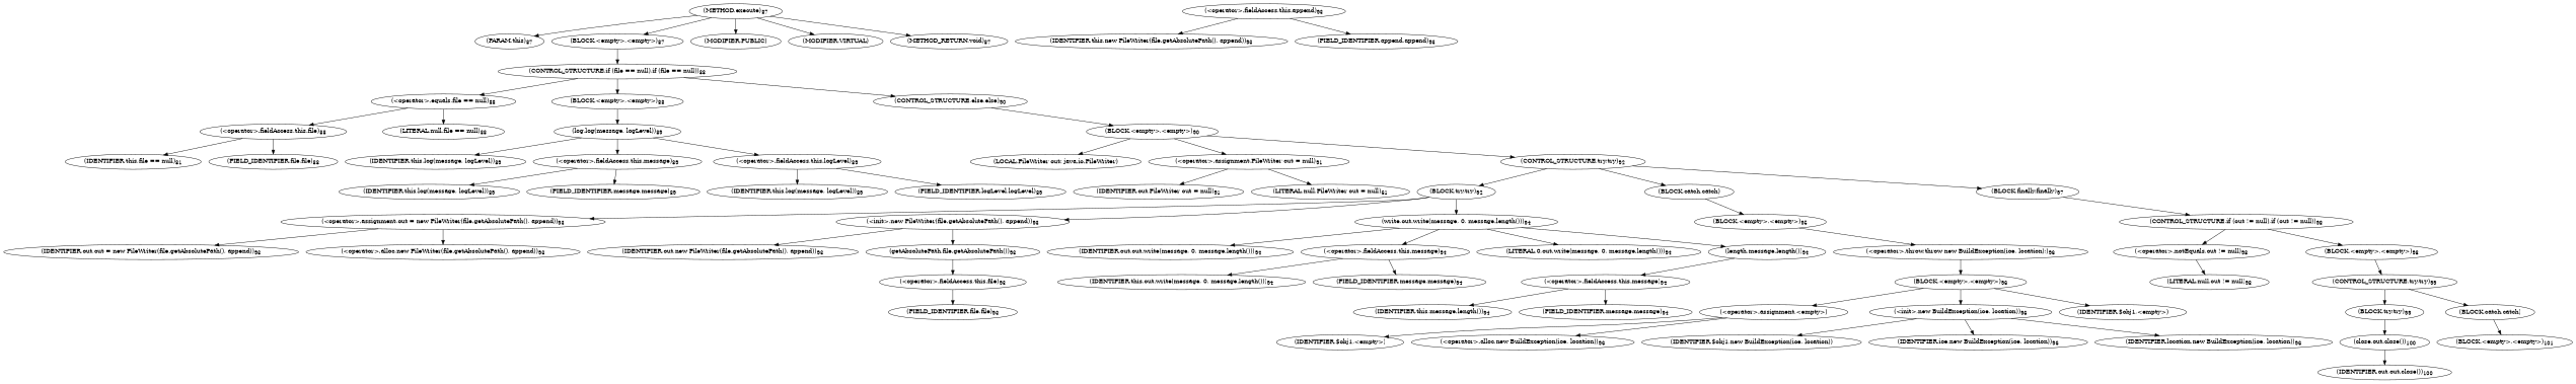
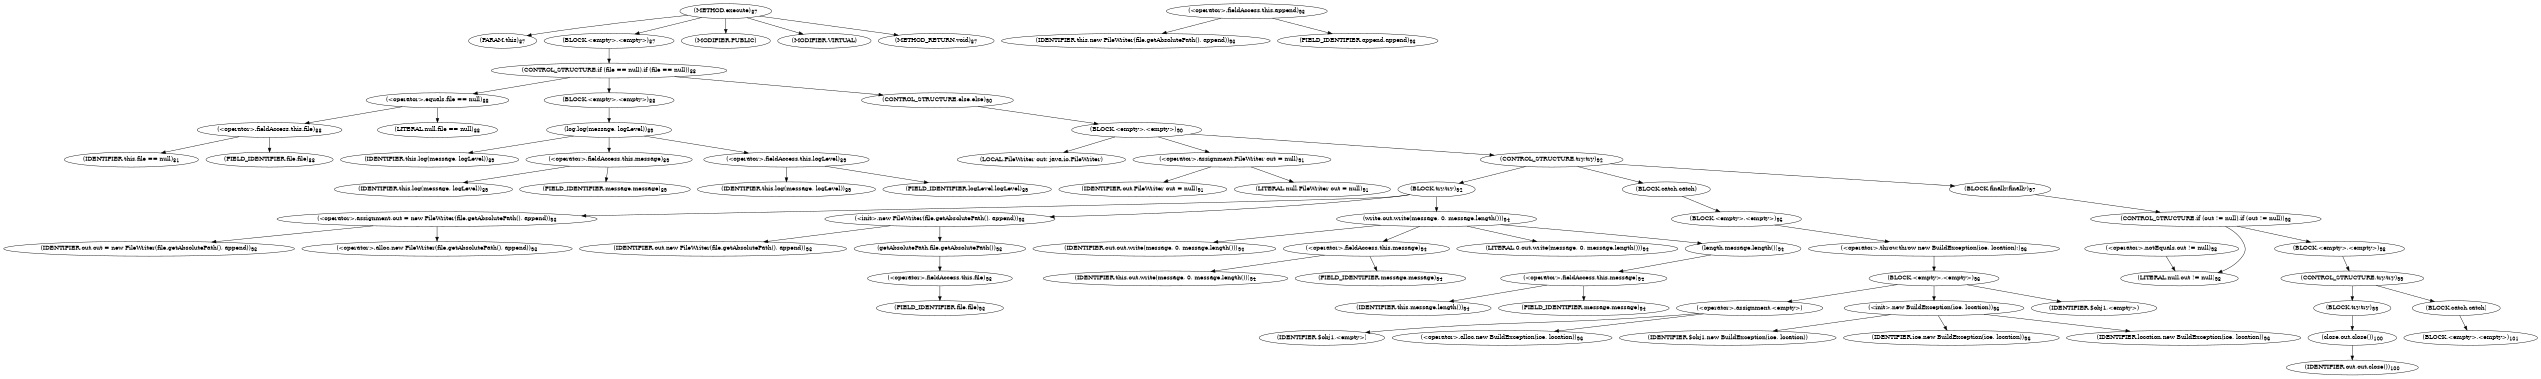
  digraph {
    n1 [label=<(METHOD,execute)<SUB>87</SUB>>]
    n2 [label=<(PARAM,this)<SUB>87</SUB>>]
    n3 [label=<(BLOCK,&lt;empty&gt;,&lt;empty&gt;)<SUB>87</SUB>>]
    n4 [label=<(MODIFIER,PUBLIC)>]
    n5 [label=<(MODIFIER,VIRTUAL)>]
    n6 [label=<(METHOD_RETURN,void)<SUB>87</SUB>>]
    n7 [label=<(CONTROL_STRUCTURE,if (file == null),if (file == null))<SUB>88</SUB>>]
    n8 [label=<(&lt;operator&gt;.equals,file == null)<SUB>88</SUB>>]
    n9 [label=<(BLOCK,&lt;empty&gt;,&lt;empty&gt;)<SUB>88</SUB>>]
    n10 [label=<(CONTROL_STRUCTURE,else,else)<SUB>90</SUB>>]
    n11 [label=<(&lt;operator&gt;.fieldAccess,this.file)<SUB>88</SUB>>]
    n12 [label=<(LITERAL,null,file == null)<SUB>88</SUB>>]
    n13 [label=<(log,log(message, logLevel))<SUB>89</SUB>>]
    n14 [label=<(BLOCK,&lt;empty&gt;,&lt;empty&gt;)<SUB>90</SUB>>]
    n15 [label=<(IDENTIFIER,this,file == null)<SUB>81</SUB>>]
    n16 [label=<(FIELD_IDENTIFIER,file,file)<SUB>88</SUB>>]
    n17 [label=<(IDENTIFIER,this,log(message, logLevel))<SUB>89</SUB>>]
    n18 [label=<(&lt;operator&gt;.fieldAccess,this.message)<SUB>89</SUB>>]
    n19 [label=<(&lt;operator&gt;.fieldAccess,this.logLevel)<SUB>89</SUB>>]
    n20 [label=<(IDENTIFIER,this,log(message, logLevel))<SUB>89</SUB>>]
    n21 [label=<(FIELD_IDENTIFIER,message,message)<SUB>89</SUB>>]
    n22 [label=<(IDENTIFIER,this,log(message, logLevel))<SUB>89</SUB>>]
    n23 [label=<(FIELD_IDENTIFIER,logLevel,logLevel)<SUB>89</SUB>>]
    n24 [label=<(LOCAL,FileWriter out: java.io.FileWriter)>]
    n25 [label=<(&lt;operator&gt;.assignment,FileWriter out = null)<SUB>91</SUB>>]
    n26 [label=<(CONTROL_STRUCTURE,try,try)<SUB>92</SUB>>]
    n27 [label=<(IDENTIFIER,out,FileWriter out = null)<SUB>91</SUB>>]
-   n28 [label=<(LITERAL,null,FileWriter out = null)<SUB>61</SUB>>]
+   n28 [label=<(LITERAL,null,FileWriter out = null)<SUB>91</SUB>>]
    n29 [label=<(BLOCK,try,try)<SUB>92</SUB>>]
    n30 [label=<(BLOCK,catch,catch)>]
    n31 [label=<(BLOCK,finally,finally)<SUB>97</SUB>>]
    n32 [label=<(&lt;operator&gt;.assignment,out = new FileWriter(file.getAbsolutePath(), append))<SUB>93</SUB>>]
    n33 [label=<(&lt;init&gt;,new FileWriter(file.getAbsolutePath(), append))<SUB>93</SUB>>]
    n34 [label=<(write,out.write(message, 0, message.length()))<SUB>94</SUB>>]
    n35 [label=<(BLOCK,&lt;empty&gt;,&lt;empty&gt;)<SUB>95</SUB>>]
    n36 [label=<(CONTROL_STRUCTURE,if (out != null),if (out != null))<SUB>98</SUB>>]
    n37 [label=<(IDENTIFIER,out,out = new FileWriter(file.getAbsolutePath(), append))<SUB>93</SUB>>]
    n38 [label=<(&lt;operator&gt;.alloc,new FileWriter(file.getAbsolutePath(), append))<SUB>93</SUB>>]
    n39 [label=<(IDENTIFIER,out,new FileWriter(file.getAbsolutePath(), append))<SUB>93</SUB>>]
    n40 [label=<(getAbsolutePath,file.getAbsolutePath())<SUB>93</SUB>>]
    n41 [label=<(IDENTIFIER,out,out.write(message, 0, message.length()))<SUB>94</SUB>>]
    n42 [label=<(&lt;operator&gt;.fieldAccess,this.message)<SUB>94</SUB>>]
    n43 [label=<(LITERAL,0,out.write(message, 0, message.length()))<SUB>94</SUB>>]
    n44 [label=<(length,message.length())<SUB>94</SUB>>]
    n45 [label=<(&lt;operator&gt;.fieldAccess,this.file)<SUB>93</SUB>>]
    n46 [label=<(&lt;operator&gt;.fieldAccess,this.append)<SUB>93</SUB>>]
    n47 [label=<(IDENTIFIER,this,new FileWriter(file.getAbsolutePath(), append))<SUB>93</SUB>>]
    n48 [label=<(FIELD_IDENTIFIER,append,append)<SUB>93</SUB>>]
    n49 [label=<(FIELD_IDENTIFIER,file,file)<SUB>93</SUB>>]
    n50 [label=<(IDENTIFIER,this,out.write(message, 0, message.length()))<SUB>94</SUB>>]
    n51 [label=<(FIELD_IDENTIFIER,message,message)<SUB>94</SUB>>]
    n52 [label=<(&lt;operator&gt;.fieldAccess,this.message)<SUB>94</SUB>>]
    n53 [label=<(IDENTIFIER,this,message.length())<SUB>94</SUB>>]
    n54 [label=<(FIELD_IDENTIFIER,message,message)<SUB>94</SUB>>]
    n55 [label=<(&lt;operator&gt;.throw,throw new BuildException(ioe, location);)<SUB>96</SUB>>]
    n56 [label=<(BLOCK,&lt;empty&gt;,&lt;empty&gt;)<SUB>96</SUB>>]
    n57 [label=<(&lt;operator&gt;.assignment,&lt;empty&gt;)>]
    n58 [label=<(&lt;init&gt;,new BuildException(ioe, location))<SUB>96</SUB>>]
    n59 [label=<(IDENTIFIER,$obj1,&lt;empty&gt;)>]
    n60 [label=<(IDENTIFIER,$obj1,&lt;empty&gt;)>]
    n61 [label=<(&lt;operator&gt;.alloc,new BuildException(ioe, location))<SUB>96</SUB>>]
    n62 [label=<(IDENTIFIER,$obj1,new BuildException(ioe, location))>]
    n63 [label=<(IDENTIFIER,ioe,new BuildException(ioe, location))<SUB>96</SUB>>]
    n64 [label=<(IDENTIFIER,location,new BuildException(ioe, location))<SUB>96</SUB>>]
    n65 [label=<(&lt;operator&gt;.notEquals,out != null)<SUB>98</SUB>>]
    n66 [label=<(BLOCK,&lt;empty&gt;,&lt;empty&gt;)<SUB>98</SUB>>]
    n67 [label=<(LITERAL,null,out != null)<SUB>98</SUB>>]
    n68 [label=<(CONTROL_STRUCTURE,try,try)<SUB>99</SUB>>]
    n69 [label=<(BLOCK,try,try)<SUB>99</SUB>>]
    n70 [label=<(BLOCK,catch,catch)>]
    n71 [label=<(close,out.close())<SUB>100</SUB>>]
    n72 [label=<(BLOCK,&lt;empty&gt;,&lt;empty&gt;)<SUB>101</SUB>>]
    n73 [label=<(IDENTIFIER,out,out.close())<SUB>100</SUB>>]
    n1 -> n2
    n1 -> n3
    n1 -> n4
    n1 -> n5
    n1 -> n6
    n3 -> n7
    n7 -> n8
    n7 -> n9
    n7 -> n10
    n8 -> n11
    n8 -> n12
    n9 -> n13
    n10 -> n14
    n11 -> n15
    n11 -> n16
    n13 -> n17
    n13 -> n18
    n13 -> n19
    n14 -> n24
    n14 -> n25
    n14 -> n26
    n18 -> n20
    n18 -> n21
    n19 -> n22
    n19 -> n23
    n25 -> n27
    n25 -> n28
    n26 -> n29
    n26 -> n30
    n26 -> n31
    n29 -> n32
    n29 -> n33
    n29 -> n34
    n30 -> n35
    n31 -> n36
    n32 -> n37
    n32 -> n38
    n33 -> n39
    n33 -> n40
    n34 -> n41
    n34 -> n42
    n34 -> n43
    n34 -> n44
    n35 -> n55
-   n36 -> n65
+   n36 -> n67
    n36 -> n66
    n40 -> n45
    n42 -> n50
    n42 -> n51
    n44 -> n52
    n45 -> n49
    n46 -> n47
    n46 -> n48
    n52 -> n53
    n52 -> n54
    n55 -> n56
    n56 -> n57
    n56 -> n58
    n56 -> n59
    n57 -> n60
    n57 -> n61
    n58 -> n62
    n58 -> n63
    n58 -> n64
    n65 -> n67
    n66 -> n68
    n68 -> n69
    n68 -> n70
    n69 -> n71
    n70 -> n72
    n71 -> n73
  }
